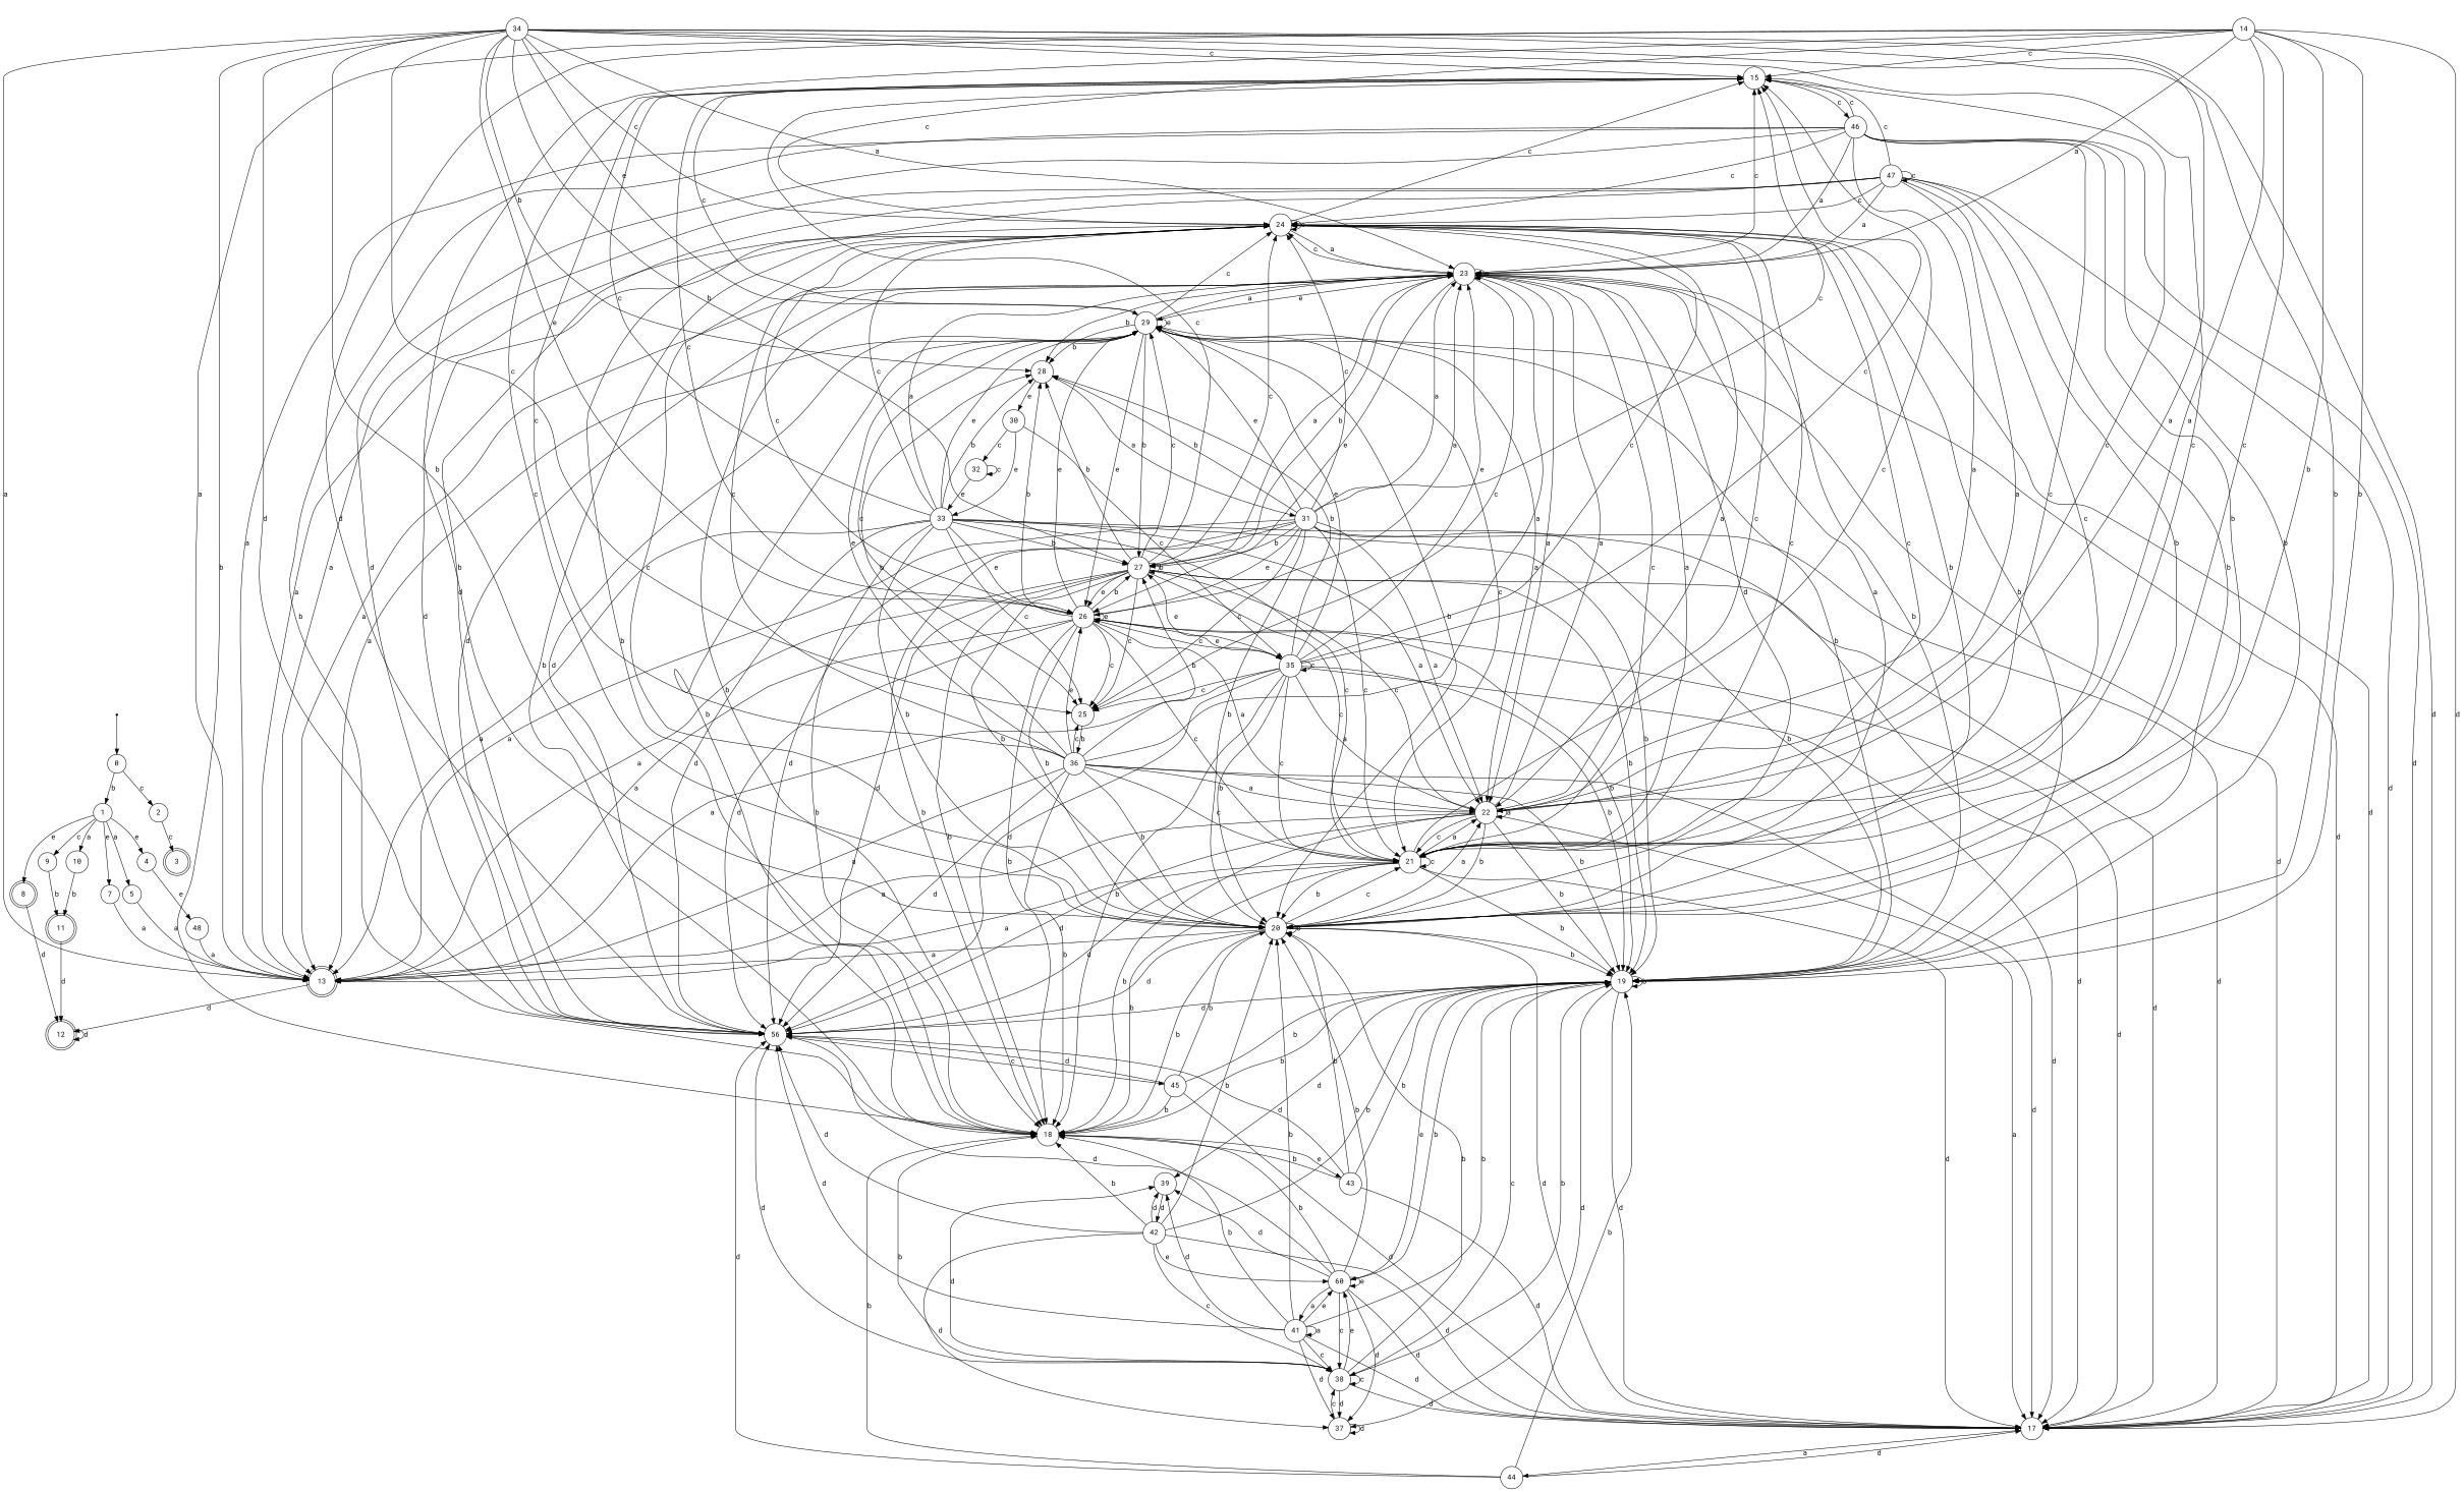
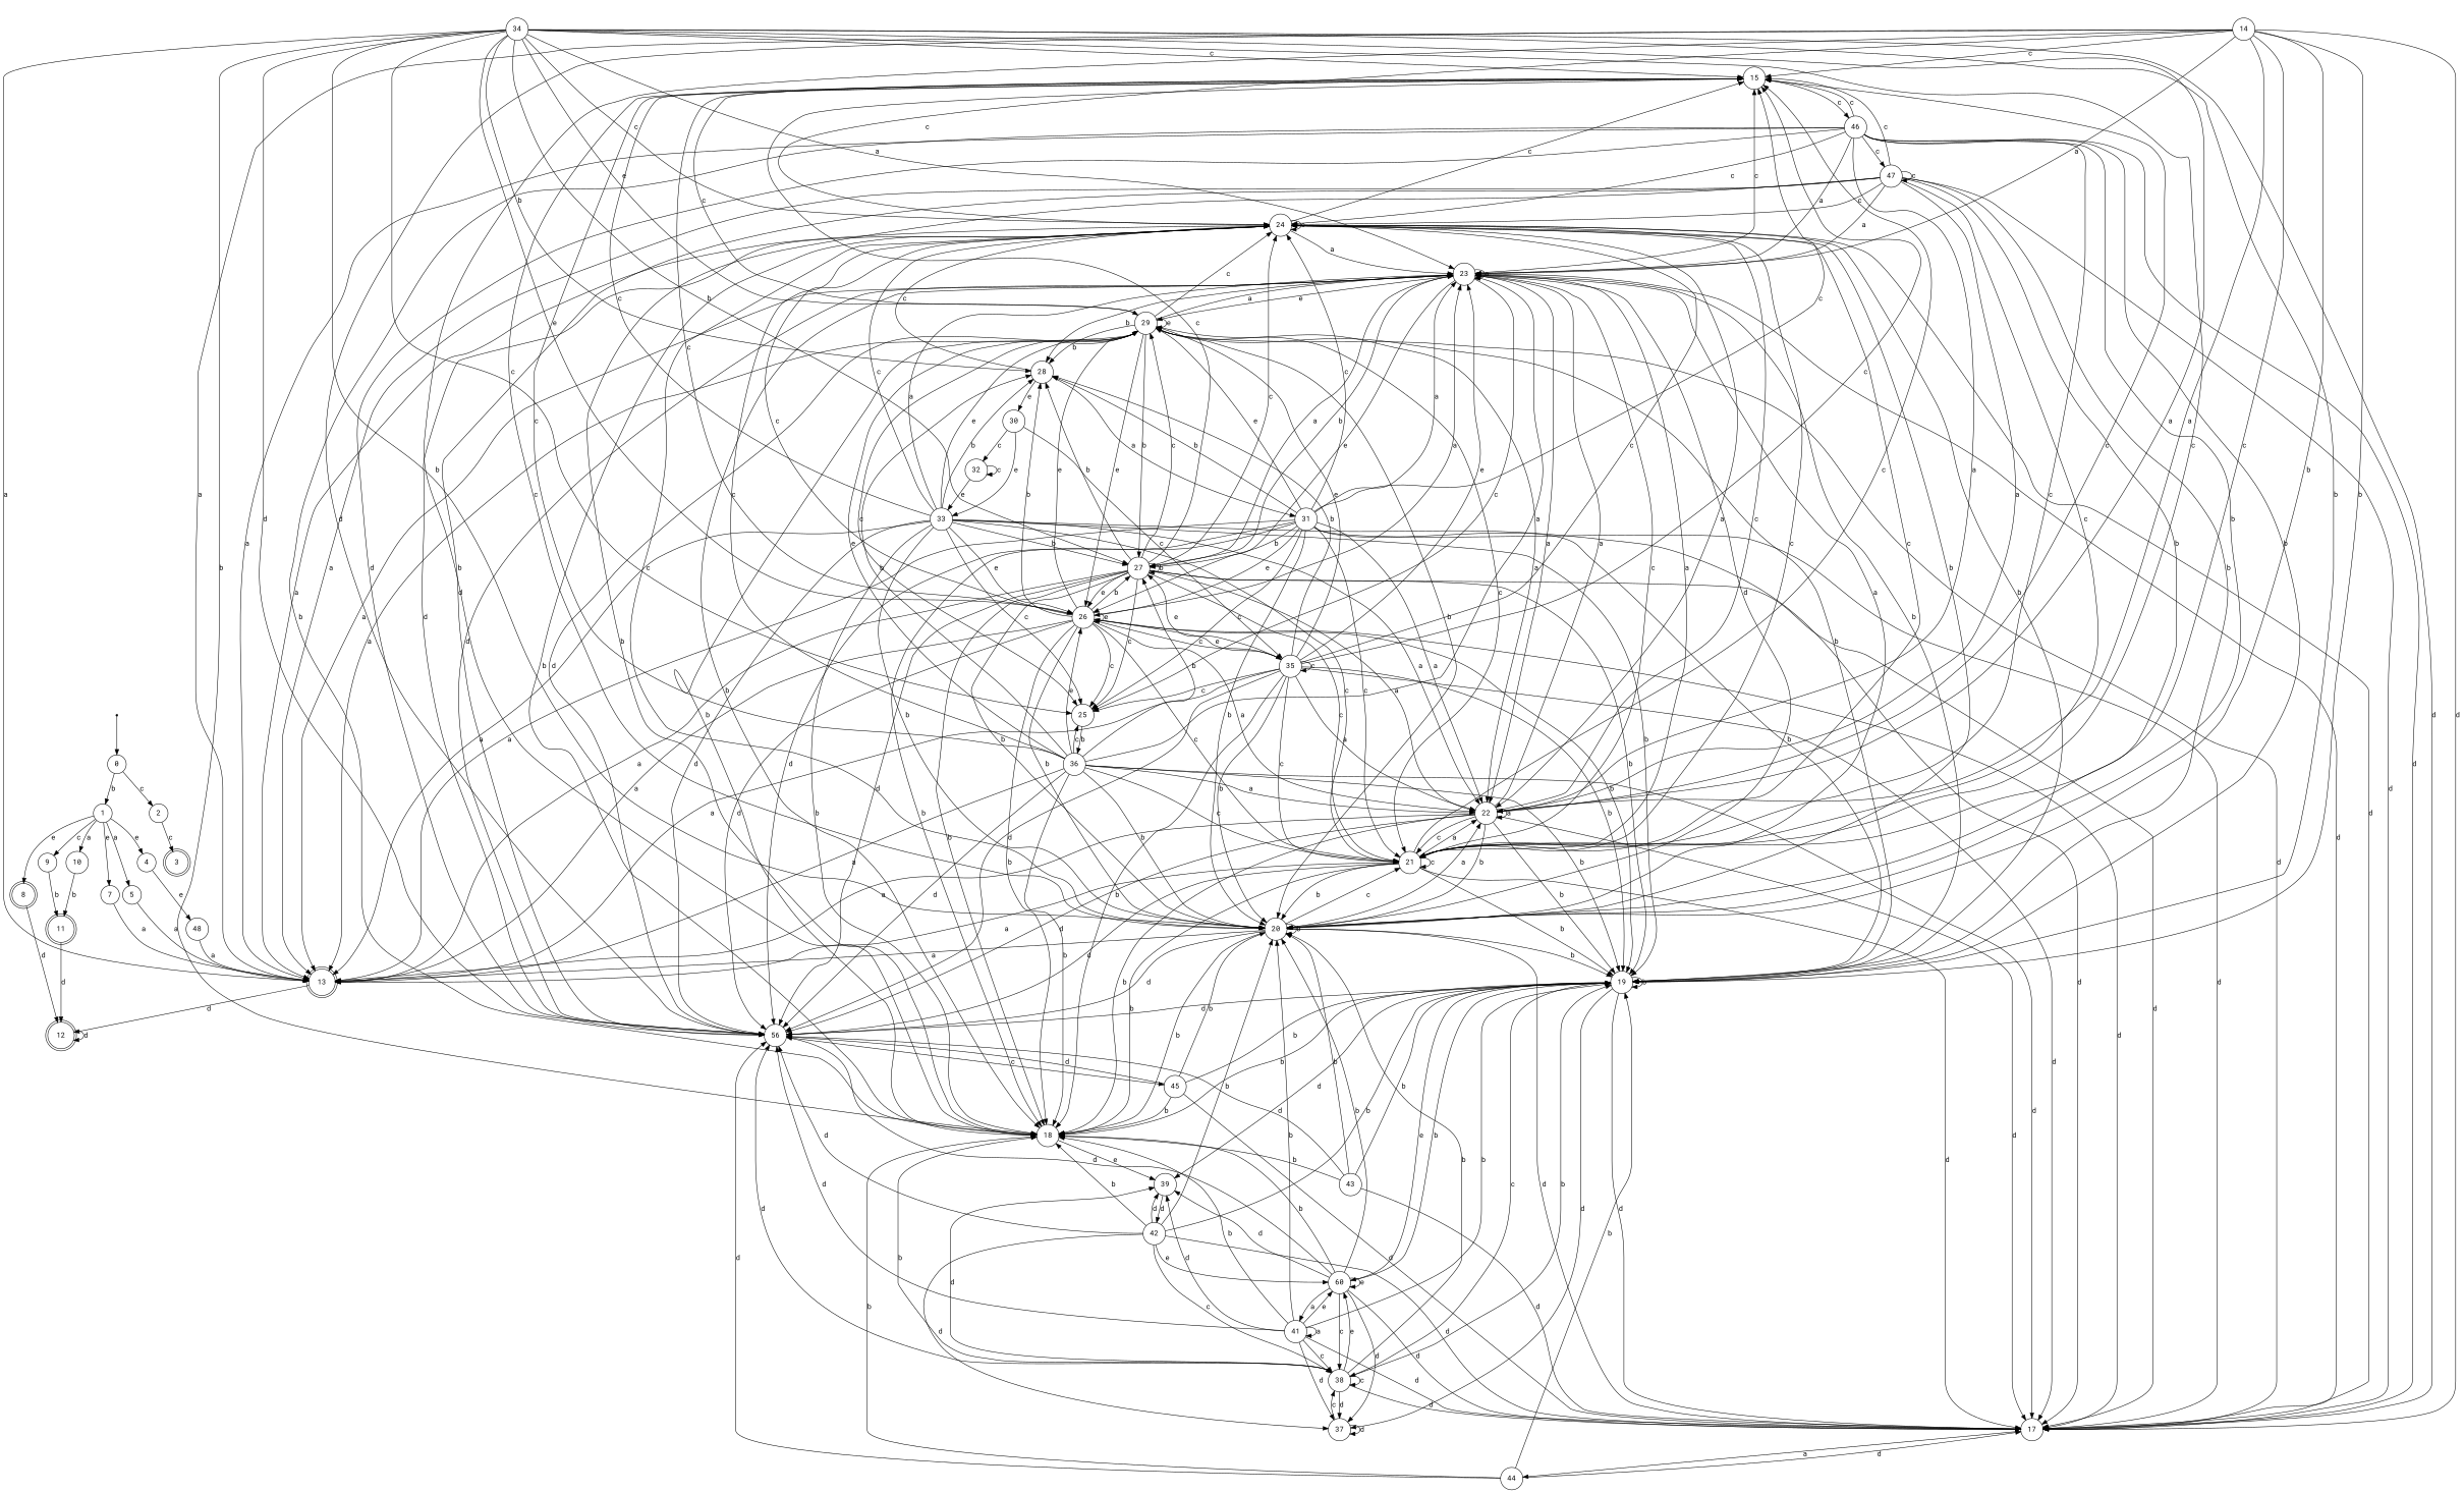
  digraph {
    fontname="Roboto Mono"
    rankdir=TB
    node [fontname="Roboto Mono" shape=circle]
    edge [fontname="Roboto Mono"]
    dummy0 [shape=point]
    0
    1
    2
    4
    5
    7
    8 [shape=doublecircle]
    9
    10
    3 [shape=doublecircle]
    48
    13 [shape=doublecircle]
    12 [shape=doublecircle]
    11 [shape=doublecircle]
    14
    15
    n18 [label=56]
    17
    18
    19
    20
    21
    22
    23
    24
    46
    45
    44
    43
    37
    38
    39
    n34 [label=60]
    25
    26
    27
    28
    29
    47
    42
    41
    36
    35
    30
    31
    32
    33
    34
    dummy0 -> 0
    0 -> 1 [label=b]
    0 -> 2 [label=c]
    1 -> 4 [label=e]
    1 -> 5 [label=a]
    1 -> 7 [label=e]
    1 -> 8 [label=e]
    1 -> 9 [label=c]
    1 -> 10 [label=a]
    2 -> 3 [label=c]
    4 -> 48 [label=e]
    5 -> 13 [label=a]
    7 -> 13 [label=a]
    8 -> 12 [label=d]
    9 -> 11 [label=b]
    10 -> 11 [label=b]
    48 -> 13 [label=a]
    13 -> 12 [label=d]
    12 -> 12 [label=d]
    11 -> 12 [label=d]
    14 -> 13 [label=a]
    14 -> 15 [label=c]
    14 -> n18 [label=d]
    14 -> 17 [label=d]
    14 -> 18 [label=b]
    14 -> 19 [label=b]
    14 -> 20 [label=b]
    14 -> 21 [label=c]
    14 -> 22 [label=a]
    14 -> 23 [label=a]
    14 -> 24 [label=c]
    15 -> 46 [label=c]
    n18 -> 45 [label=c]
    17 -> 44 [label=a]
-   18 -> 43 [label=e]
+   18 -> 39 [label=e]
    19 -> n18 [label=d]
    19 -> 17 [label=d]
    19 -> 18 [label=b]
    19 -> 19 [label=b]
    19 -> 37 [label=d]
    19 -> 38 [label=c]
    19 -> 39 [label=d]
    19 -> n34 [label=e]
    20 -> 13 [label=a]
    20 -> 15 [label=c]
    20 -> n18 [label=d]
    20 -> 17 [label=d]
    20 -> 18 [label=b]
    20 -> 19 [label=b]
    20 -> 20 [label=b]
    20 -> 21 [label=c]
    20 -> 22 [label=a]
    20 -> 23 [label=a]
    20 -> 24 [label=c]
    21 -> 13 [label=a]
    21 -> 15 [label=c]
    21 -> n18 [label=d]
    21 -> 17 [label=d]
    21 -> 18 [label=b]
    21 -> 19 [label=b]
    21 -> 20 [label=b]
    21 -> 21 [label=c]
    21 -> 22 [label=a]
    21 -> 23 [label=a]
    21 -> 24 [label=c]
    22 -> 13 [label=a]
    22 -> 15 [label=c]
    22 -> n18 [label=d]
-   22 -> 17 [label=a]
+   22 -> 17 [label=d]
    22 -> 18 [label=b]
    22 -> 19 [label=b]
    22 -> 20 [label=b]
    22 -> 21 [label=c]
    22 -> 22 [label=a]
    22 -> 23 [label=a]
    22 -> 24 [label=c]
    23 -> 13 [label=a]
    23 -> 15 [label=c]
    23 -> n18 [label=d]
    23 -> 17 [label=d]
    23 -> 18 [label=b]
    23 -> 19 [label=b]
    23 -> 20 [label=d]
    23 -> 21 [label=c]
    23 -> 22 [label=a]
    23 -> 23 [label=a]
-   23 -> 24 [label=c]
+   28 -> 24 [label=c]
    23 -> 25 [label=c]
    23 -> 26 [label=e]
    23 -> 27 [label=b]
    23 -> 28 [label=b]
    23 -> 29 [label=e]
    24 -> 13 [label=a]
    24 -> 15 [label=c]
    24 -> n18 [label=d]
    24 -> 17 [label=d]
    24 -> 18 [label=b]
    24 -> 19 [label=b]
    24 -> 20 [label=b]
    24 -> 21 [label=c]
    24 -> 22 [label=a]
    24 -> 23 [label=a]
    24 -> 24 [label=c]
    46 -> 13 [label=a]
    46 -> 15 [label=c]
    46 -> n18 [label=d]
    46 -> 17 [label=d]
    46 -> 18 [label=b]
    46 -> 19 [label=b]
    46 -> 20 [label=b]
    46 -> 21 [label=c]
    46 -> 22 [label=a]
    46 -> 23 [label=a]
    46 -> 24 [label=c]
+   46 -> 47 [label=c]
    45 -> n18 [label=d]
    45 -> 17 [label=d]
    45 -> 18 [label=b]
    45 -> 19 [label=b]
    45 -> 20 [label=b]
    44 -> n18 [label=d]
    44 -> 17 [label=d]
    44 -> 18 [label=b]
    44 -> 19 [label=b]
    43 -> n18 [label=d]
    43 -> 17 [label=d]
    43 -> 18 [label=b]
    43 -> 19 [label=b]
    43 -> 20 [label=b]
    37 -> 37 [label=d]
    37 -> 38 [label=c]
    38 -> n18 [label=d]
    38 -> 17 [label=d]
    38 -> 18 [label=b]
    38 -> 19 [label=b]
    38 -> 20 [label=b]
    38 -> 37 [label=d]
    38 -> 38 [label=c]
    38 -> 39 [label=d]
    38 -> n34 [label=e]
    39 -> 42 [label=d]
    n34 -> n18 [label=d]
    n34 -> 17 [label=d]
    n34 -> 18 [label=b]
    n34 -> 19 [label=b]
    n34 -> 20 [label=b]
    n34 -> 37 [label=d]
    n34 -> 38 [label=c]
    n34 -> 39 [label=d]
    n34 -> n34 [label=e]
    n34 -> 41 [label=a]
    25 -> 36 [label=b]
    26 -> 13 [label=a]
    26 -> 15 [label=c]
    26 -> n18 [label=d]
    26 -> 17 [label=d]
    26 -> 18 [label=b]
    26 -> 19 [label=b]
    26 -> 20 [label=b]
    26 -> 21 [label=c]
    26 -> 22 [label=a]
    26 -> 23 [label=a]
    26 -> 24 [label=c]
    26 -> 25 [label=c]
    26 -> 26 [label=e]
    26 -> 27 [label=b]
    26 -> 28 [label=b]
    26 -> 29 [label=e]
    26 -> 35 [label=c]
    27 -> 13 [label=a]
    27 -> 15 [label=c]
    27 -> n18 [label=d]
    27 -> 17 [label=d]
    27 -> 18 [label=b]
    27 -> 19 [label=b]
    27 -> 20 [label=b]
    27 -> 21 [label=c]
-   27 -> 22 [label=c]
+   27 -> 22 [label=a]
    27 -> 23 [label=a]
    27 -> 24 [label=c]
    27 -> 25 [label=c]
    27 -> 26 [label=e]
    27 -> 27 [label=b]
    27 -> 28 [label=b]
    27 -> 29 [label=c]
    28 -> 30 [label=e]
    28 -> 31 [label=a]
    29 -> 13 [label=a]
    29 -> 15 [label=c]
    29 -> n18 [label=d]
    29 -> 17 [label=d]
    29 -> 18 [label=b]
    29 -> 19 [label=b]
    29 -> 20 [label=b]
    29 -> 21 [label=c]
    29 -> 22 [label=a]
    29 -> 23 [label=a]
    29 -> 24 [label=c]
    29 -> 25 [label=c]
    29 -> 26 [label=e]
    29 -> 27 [label=b]
    29 -> 28 [label=b]
    29 -> 29 [label=e]
    47 -> 13 [label=a]
    47 -> 15 [label=c]
    47 -> n18 [label=d]
    47 -> 17 [label=d]
    47 -> 18 [label=b]
    47 -> 19 [label=b]
    47 -> 20 [label=b]
    47 -> 21 [label=c]
    47 -> 22 [label=a]
    47 -> 23 [label=a]
    47 -> 24 [label=c]
    47 -> 47 [label=c]
    42 -> n18 [label=d]
    42 -> 17 [label=d]
    42 -> 18 [label=b]
    42 -> 19 [label=b]
    42 -> 20 [label=b]
    42 -> 37 [label=d]
    42 -> 38 [label=c]
    42 -> 39 [label=d]
    42 -> n34 [label=e]
    41 -> n18 [label=d]
    41 -> 17 [label=d]
    41 -> 18 [label=b]
    41 -> 19 [label=b]
    41 -> 20 [label=b]
    41 -> 37 [label=d]
    41 -> 38 [label=c]
    41 -> 39 [label=d]
    41 -> n34 [label=e]
    41 -> 41 [label=a]
    36 -> 13 [label=a]
    36 -> 15 [label=c]
    36 -> n18 [label=d]
    36 -> 17 [label=d]
    36 -> 18 [label=b]
    36 -> 19 [label=b]
    36 -> 20 [label=b]
    36 -> 21 [label=c]
    36 -> 22 [label=a]
    36 -> 23 [label=a]
    36 -> 24 [label=c]
    36 -> 25 [label=c]
    36 -> 26 [label=e]
    36 -> 27 [label=b]
    36 -> 28 [label=b]
    36 -> 29 [label=e]
    35 -> 13 [label=a]
    35 -> 15 [label=c]
    35 -> n18 [label=d]
    35 -> 17 [label=d]
    35 -> 18 [label=b]
    35 -> 19 [label=b]
    35 -> 20 [label=b]
    35 -> 21 [label=c]
    35 -> 22 [label=a]
    35 -> 23 [label=e]
    35 -> 24 [label=c]
    35 -> 25 [label=c]
    35 -> 26 [label=e]
    35 -> 27 [label=e]
    35 -> 28 [label=b]
    35 -> 29 [label=e]
    35 -> 35 [label=c]
    30 -> 35 [label=c]
    30 -> 32 [label=c]
    30 -> 33 [label=e]
    31 -> 13 [label=a]
    31 -> 15 [label=c]
    31 -> n18 [label=d]
    31 -> 17 [label=d]
    31 -> 18 [label=b]
    31 -> 19 [label=b]
    31 -> 20 [label=b]
    31 -> 21 [label=c]
    31 -> 22 [label=a]
    31 -> 23 [label=a]
    31 -> 24 [label=c]
    31 -> 25 [label=c]
    31 -> 26 [label=e]
    31 -> 27 [label=b]
    31 -> 28 [label=b]
    31 -> 29 [label=e]
    32 -> 32 [label=c]
    32 -> 33 [label=e]
    33 -> 13 [label=a]
    33 -> 15 [label=c]
    33 -> n18 [label=d]
    33 -> 17 [label=d]
    33 -> 18 [label=b]
    33 -> 19 [label=b]
    33 -> 20 [label=b]
    33 -> 21 [label=c]
    33 -> 22 [label=a]
    33 -> 23 [label=a]
    33 -> 24 [label=c]
    33 -> 25 [label=c]
    33 -> 26 [label=e]
    33 -> 27 [label=b]
    33 -> 28 [label=b]
    33 -> 29 [label=e]
    34 -> 13 [label=a]
    34 -> 15 [label=c]
    34 -> n18 [label=d]
    34 -> 17 [label=d]
    34 -> 18 [label=b]
    34 -> 19 [label=b]
    34 -> 20 [label=b]
    34 -> 21 [label=c]
    34 -> 22 [label=a]
    34 -> 23 [label=a]
    34 -> 24 [label=c]
    34 -> 25 [label=c]
    34 -> 26 [label=e]
    34 -> 27 [label=b]
    34 -> 28 [label=b]
    34 -> 29 [label=e]
  }
